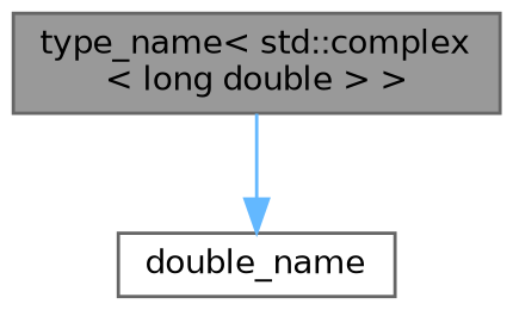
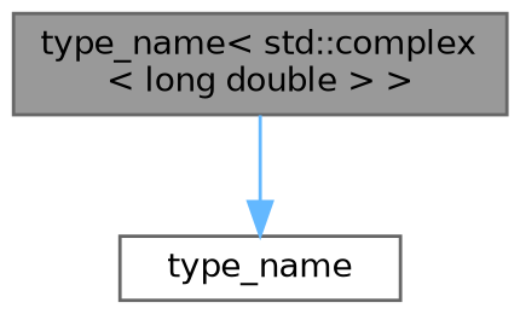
  digraph {
    rankdir=TB
    node [fontname=Helvetica fontsize=10 shape=box style=filled]
    n1 [color=gray40 fillcolor=grey60 fontcolor=black height=0.2 label="type_name\< std::complex\l\< long double \> \>" width=0.4]
-   n2 [color=grey40 fillcolor=white height=0.2 label=double_name width=0.4]
+   n2 [color=grey40 fillcolor=white height=0.2 label=type_name width=0.4]
    n1 -> n2 [color=steelblue1 fontname=Helvetica fontsize=10 labelfontname=Helvetica labelfontsize=10 style=solid]
  }
